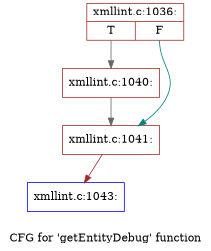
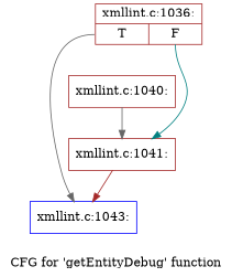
  digraph {
    label="CFG for 'getEntityDebug' function"
    node [color=brown shape=record]
    edge [color=gray40]
    n1 [label="{xmllint.c:1036:|{<s0>T|<s1>F}}"]
    n2 [label="{xmllint.c:1040:}"]
    n3 [label="{xmllint.c:1041:}"]
    n4 [color=blue label="{xmllint.c:1043:}"]
-   n1 -> n2 [tailport=s0]
+   n1 -> n4 [tailport=s0]
    n1 -> n3 [color=teal tailport=s1]
    n2 -> n3
    n3 -> n4 [color=brown]
  }
